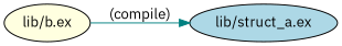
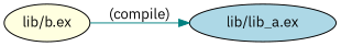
  digraph {
    rankdir=LR
    fontname="IBM Plex Sans"
    node [style=filled fontname="IBM Plex Sans"]
    "lib/b.ex" [fillcolor=lightyellow]
-   "lib/struct_a.ex" [fillcolor=lightblue]
+   "lib/struct_a.ex" [fillcolor=lightblue label="lib/lib_a.ex"]
    "lib/b.ex" -> "lib/struct_a.ex" [label="(compile)" color=teal fontname="IBM Plex Sans"]
  }
